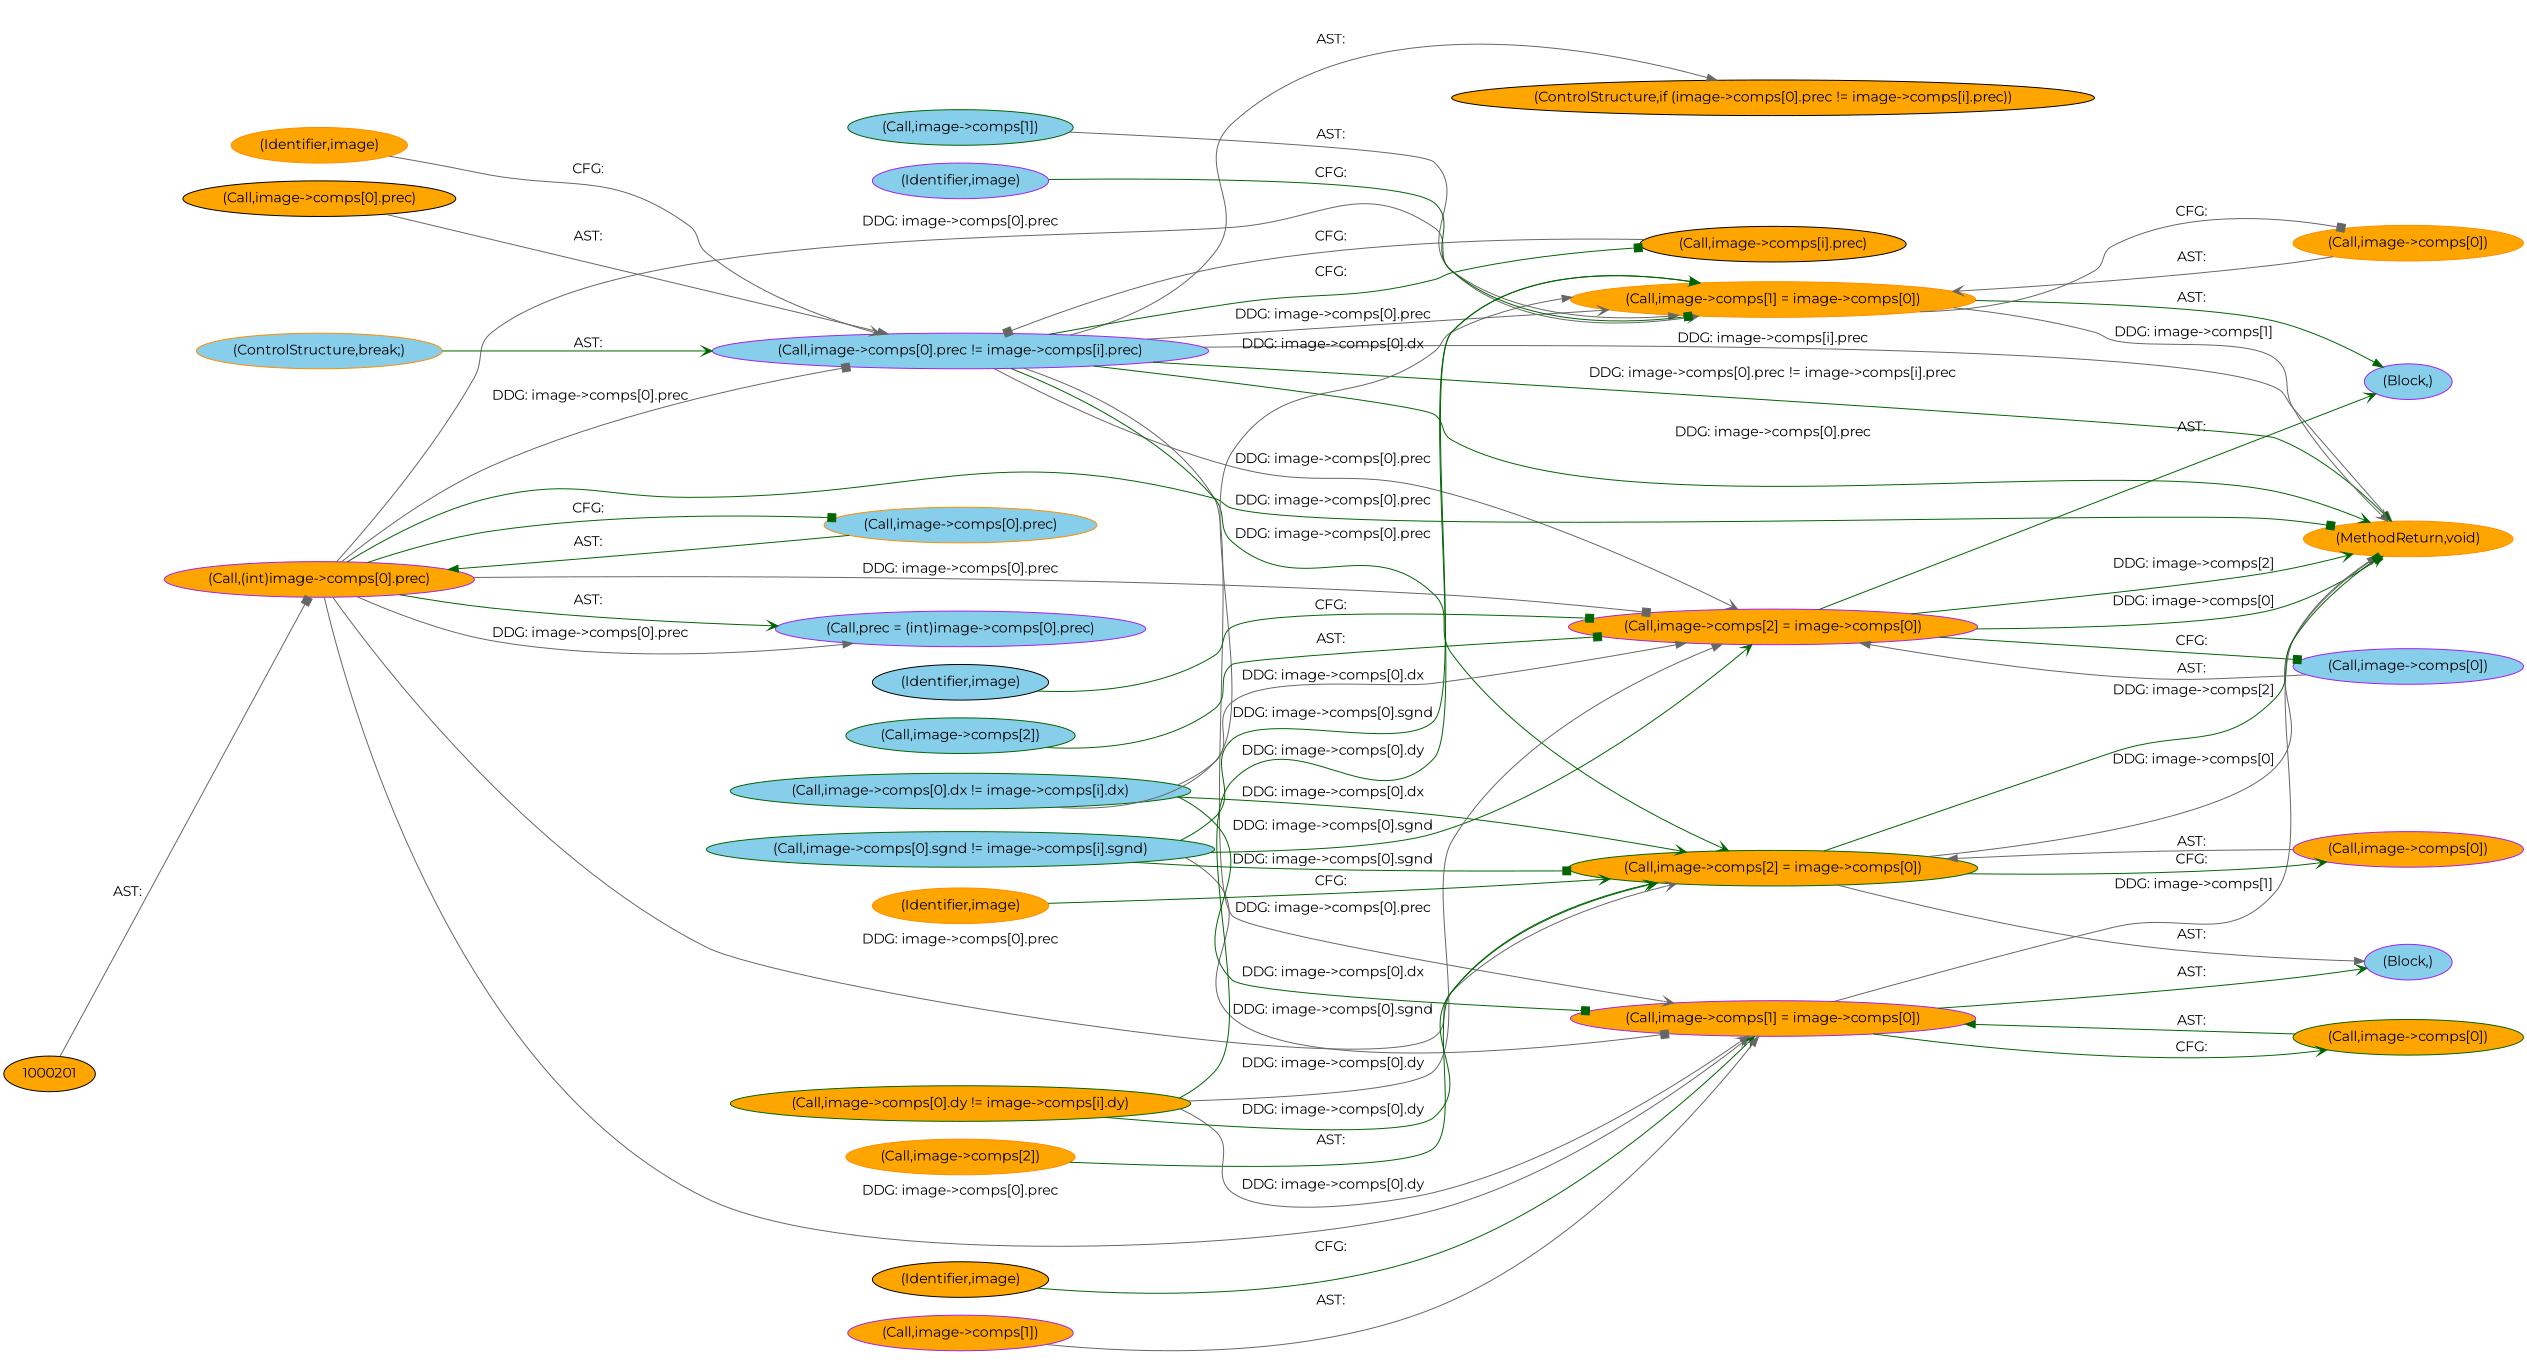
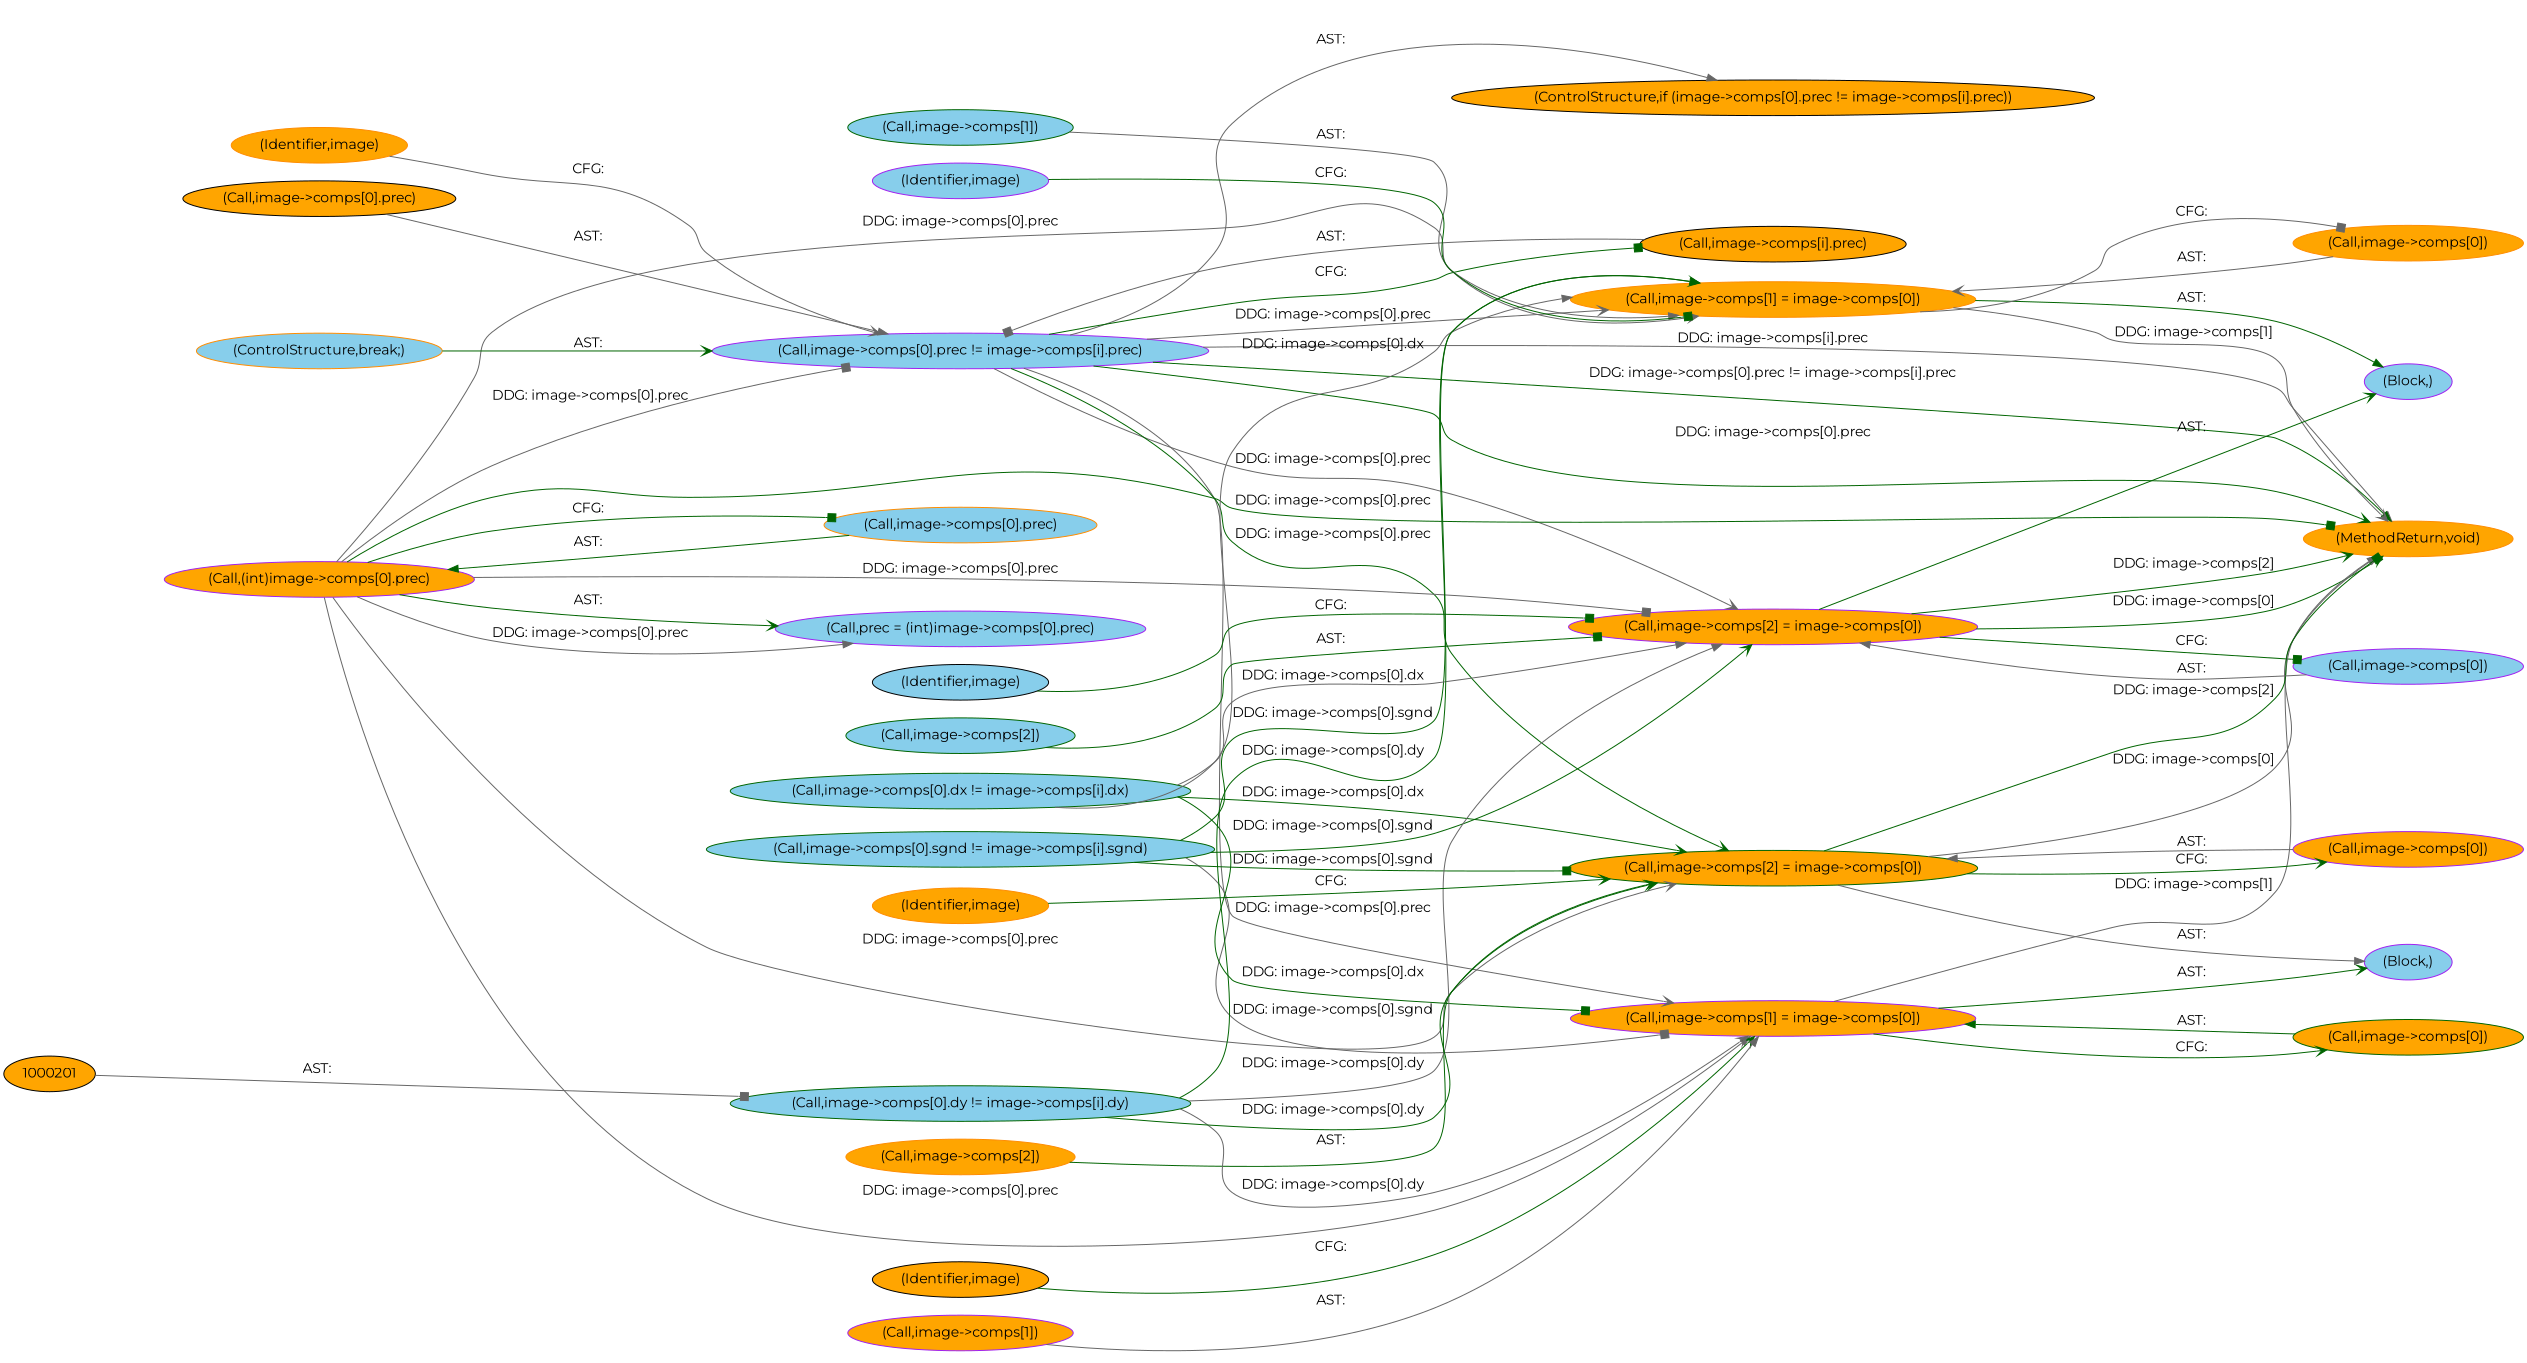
  digraph {
    fontname=Montserrat
    rankdir=LR
    node [color=purple fillcolor=orange fontname=Montserrat style=filled]
    edge [arrowhead=vee color=darkgreen fontname=Montserrat]
    n1 [fillcolor=skyblue label="(Call,image->comps[0].prec != image->comps[i].prec)"]
    n2 [color=darkorange label="(Call,image->comps[1] = image->comps[0])"]
    n3 [label="(Call,image->comps[2] = image->comps[0])"]
    n4 [label="(Call,image->comps[1] = image->comps[0])"]
    n5 [color=darkgreen label="(Call,image->comps[2] = image->comps[0])"]
    n6 [color=black label="(ControlStructure,if (image->comps[0].prec != image->comps[i].prec))"]
    n7 [color=black label="(Call,image->comps[i].prec)"]
    n8 [color=darkorange label="(MethodReturn,void)"]
    n9 [fillcolor=skyblue label="(Block,)"]
    n10 [color=darkorange label="(Call,image->comps[0])"]
    n11 [fillcolor=skyblue label="(Call,image->comps[0])"]
    n12 [fillcolor=skyblue label="(Block,)"]
    n13 [color=darkgreen label="(Call,image->comps[0])"]
    n14 [label="(Call,image->comps[0])"]
    n15 [label="(Call,(int)image->comps[0].prec)"]
    n16 [color=darkorange fillcolor=skyblue label="(Call,image->comps[0].prec)"]
    n17 [fillcolor=skyblue label="(Call,prec = (int)image->comps[0].prec)"]
    n18 [color=black label="(Identifier,image)"]
    n19 [label="(Call,image->comps[1])"]
    n20 [color=darkgreen fillcolor=skyblue label="(Call,image->comps[0].sgnd != image->comps[i].sgnd)"]
    n21 [color=darkorange label="(Identifier,image)"]
    n22 [color=black label="(Call,image->comps[0].prec)"]
    n23 [color=darkorange label="(Call,image->comps[2])"]
    n24 [color=darkgreen fillcolor=skyblue label="(Call,image->comps[1])"]
    n25 [color=darkgreen fillcolor=skyblue label="(Call,image->comps[0].dx != image->comps[i].dx)"]
    n26 [color=black fillcolor=skyblue label="(Identifier,image)"]
    n27 [color=darkgreen fillcolor=skyblue label="(Call,image->comps[2])"]
-   n28 [color=darkgreen label="(Call,image->comps[0].dy != image->comps[i].dy)"]
+   n28 [color=darkgreen fillcolor=skyblue label="(Call,image->comps[0].dy != image->comps[i].dy)"]
    n29 [color=darkorange fillcolor=skyblue label="(ControlStructure,break;)"]
    n30 [fillcolor=skyblue label="(Identifier,image)"]
    n31 [color=darkorange label="(Identifier,image)"]
    1000201 [color=black]
    n1 -> n2 [color=gray40 label="DDG: image->comps[0].prec"]
    n1 -> n3 [color=gray40 label="DDG: image->comps[0].prec"]
    n1 -> n4 [color=gray40 label="DDG: image->comps[0].prec"]
    n1 -> n5 [label="DDG: image->comps[0].prec"]
    n1 -> n6 [arrowhead=normal color=gray40 label="AST: "]
    n1 -> n7 [arrowhead=box label="CFG: "]
    n1 -> n8 [arrowhead=normal color=gray40 label="DDG: image->comps[i].prec"]
    n1 -> n8 [arrowhead=normal label="DDG: image->comps[0].prec != image->comps[i].prec"]
    n1 -> n8 [label="DDG: image->comps[0].prec"]
    n2 -> n8 [color=gray40 label="DDG: image->comps[1]"]
    n2 -> n9 [arrowhead=normal label="AST: "]
    n2 -> n10 [arrowhead=box color=gray40 label="CFG: "]
    n3 -> n8 [label="DDG: image->comps[0]"]
    n3 -> n8 [label="DDG: image->comps[2]"]
    n3 -> n9 [label="AST: "]
    n3 -> n11 [arrowhead=box label="CFG: "]
    n4 -> n8 [arrowhead=normal color=gray40 label="DDG: image->comps[1]"]
    n4 -> n12 [label="AST: "]
    n4 -> n13 [label="CFG: "]
    n5 -> n8 [arrowhead=normal color=gray40 label="DDG: image->comps[0]"]
    n5 -> n8 [arrowhead=box label="DDG: image->comps[2]"]
    n5 -> n12 [arrowhead=normal color=gray40 label="AST: "]
    n5 -> n14 [label="CFG: "]
-   n7 -> n1 [arrowhead=box color=gray40 label="CFG: "]
+   n7 -> n1 [arrowhead=box color=gray40 label="AST: "]
    n10 -> n2 [color=gray40 label="AST: "]
    n11 -> n3 [arrowhead=normal color=gray40 label="AST: "]
    n13 -> n4 [arrowhead=normal label="AST: "]
    n14 -> n5 [arrowhead=normal color=gray40 label="AST: "]
    n15 -> n1 [arrowhead=box color=gray40 label="DDG: image->comps[0].prec"]
    n15 -> n2 [arrowhead=normal color=gray40 label="DDG: image->comps[0].prec"]
    n15 -> n3 [arrowhead=box color=gray40 label="DDG: image->comps[0].prec"]
    n15 -> n4 [arrowhead=normal color=gray40 label="DDG: image->comps[0].prec"]
    n15 -> n5 [color=gray40 label="DDG: image->comps[0].prec"]
    n15 -> n8 [arrowhead=box label="DDG: image->comps[0].prec"]
    n15 -> n16 [arrowhead=box label="CFG: "]
    n15 -> n17 [label="AST: "]
    n15 -> n17 [arrowhead=normal color=gray40 label="DDG: image->comps[0].prec"]
    n16 -> n15 [arrowhead=normal label="AST: "]
    n18 -> n4 [label="CFG: "]
    n19 -> n4 [arrowhead=normal color=gray40 label="AST: "]
    n20 -> n2 [label="DDG: image->comps[0].sgnd"]
    n20 -> n3 [label="DDG: image->comps[0].sgnd"]
    n20 -> n4 [arrowhead=box color=gray40 label="DDG: image->comps[0].sgnd"]
    n20 -> n5 [arrowhead=box label="DDG: image->comps[0].sgnd"]
    n21 -> n1 [color=gray40 label="CFG: "]
    n22 -> n1 [arrowhead=normal color=gray40 label="AST: "]
    n23 -> n5 [label="AST: "]
    n24 -> n2 [color=gray40 label="AST: "]
    n25 -> n2 [arrowhead=normal color=gray40 label="DDG: image->comps[0].dx"]
    n25 -> n3 [arrowhead=normal color=gray40 label="DDG: image->comps[0].dx"]
    n25 -> n4 [arrowhead=box label="DDG: image->comps[0].dx"]
    n25 -> n5 [label="DDG: image->comps[0].dx"]
    n26 -> n3 [arrowhead=box label="CFG: "]
    n27 -> n3 [arrowhead=box label="AST: "]
    n28 -> n2 [arrowhead=normal label="DDG: image->comps[0].dy"]
    n28 -> n3 [arrowhead=normal color=gray40 label="DDG: image->comps[0].dy"]
    n28 -> n4 [color=gray40 label="DDG: image->comps[0].dy"]
    n28 -> n5 [label="DDG: image->comps[0].dy"]
    n29 -> n1 [label="AST: "]
    n30 -> n2 [arrowhead=box label="CFG: "]
    n31 -> n5 [label="CFG: "]
-   1000201 -> n15 [arrowhead=box color=gray40 label="AST: "]
+   1000201 -> n28 [arrowhead=box color=gray40 label="AST: "]
  }
